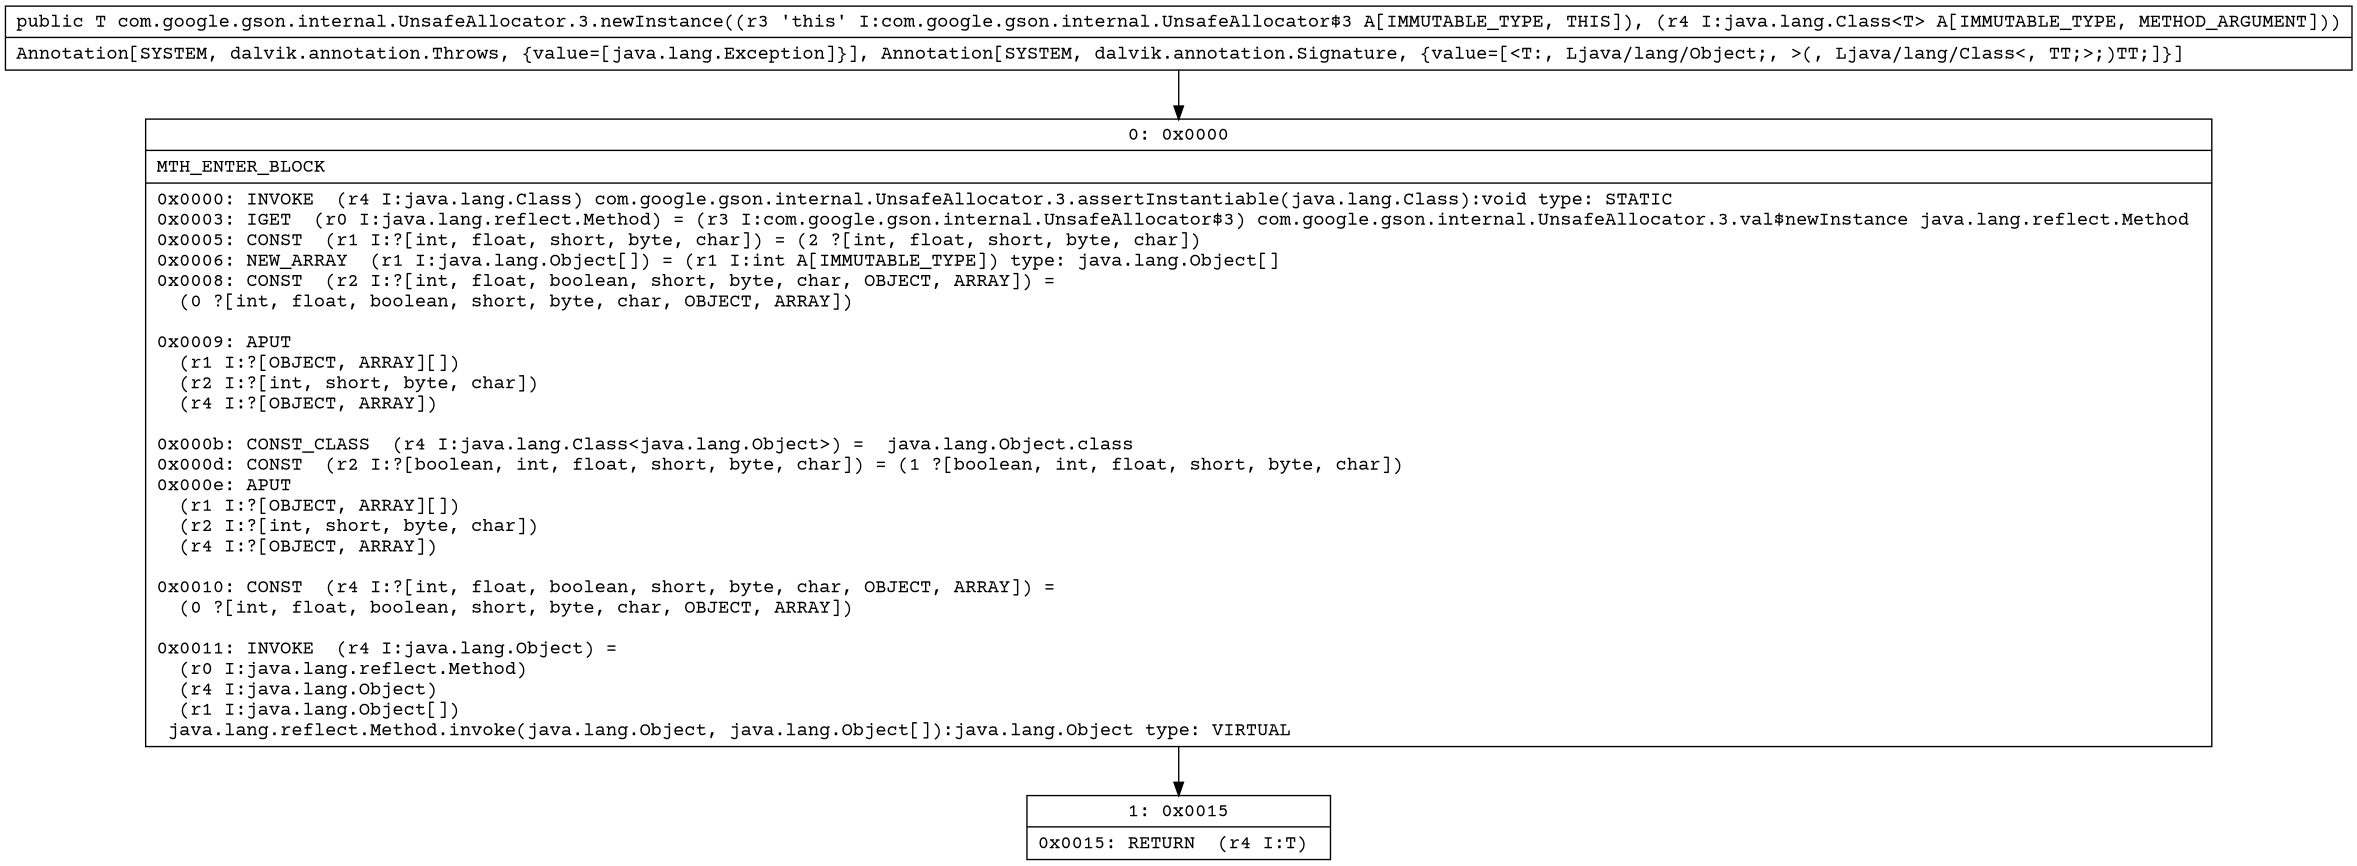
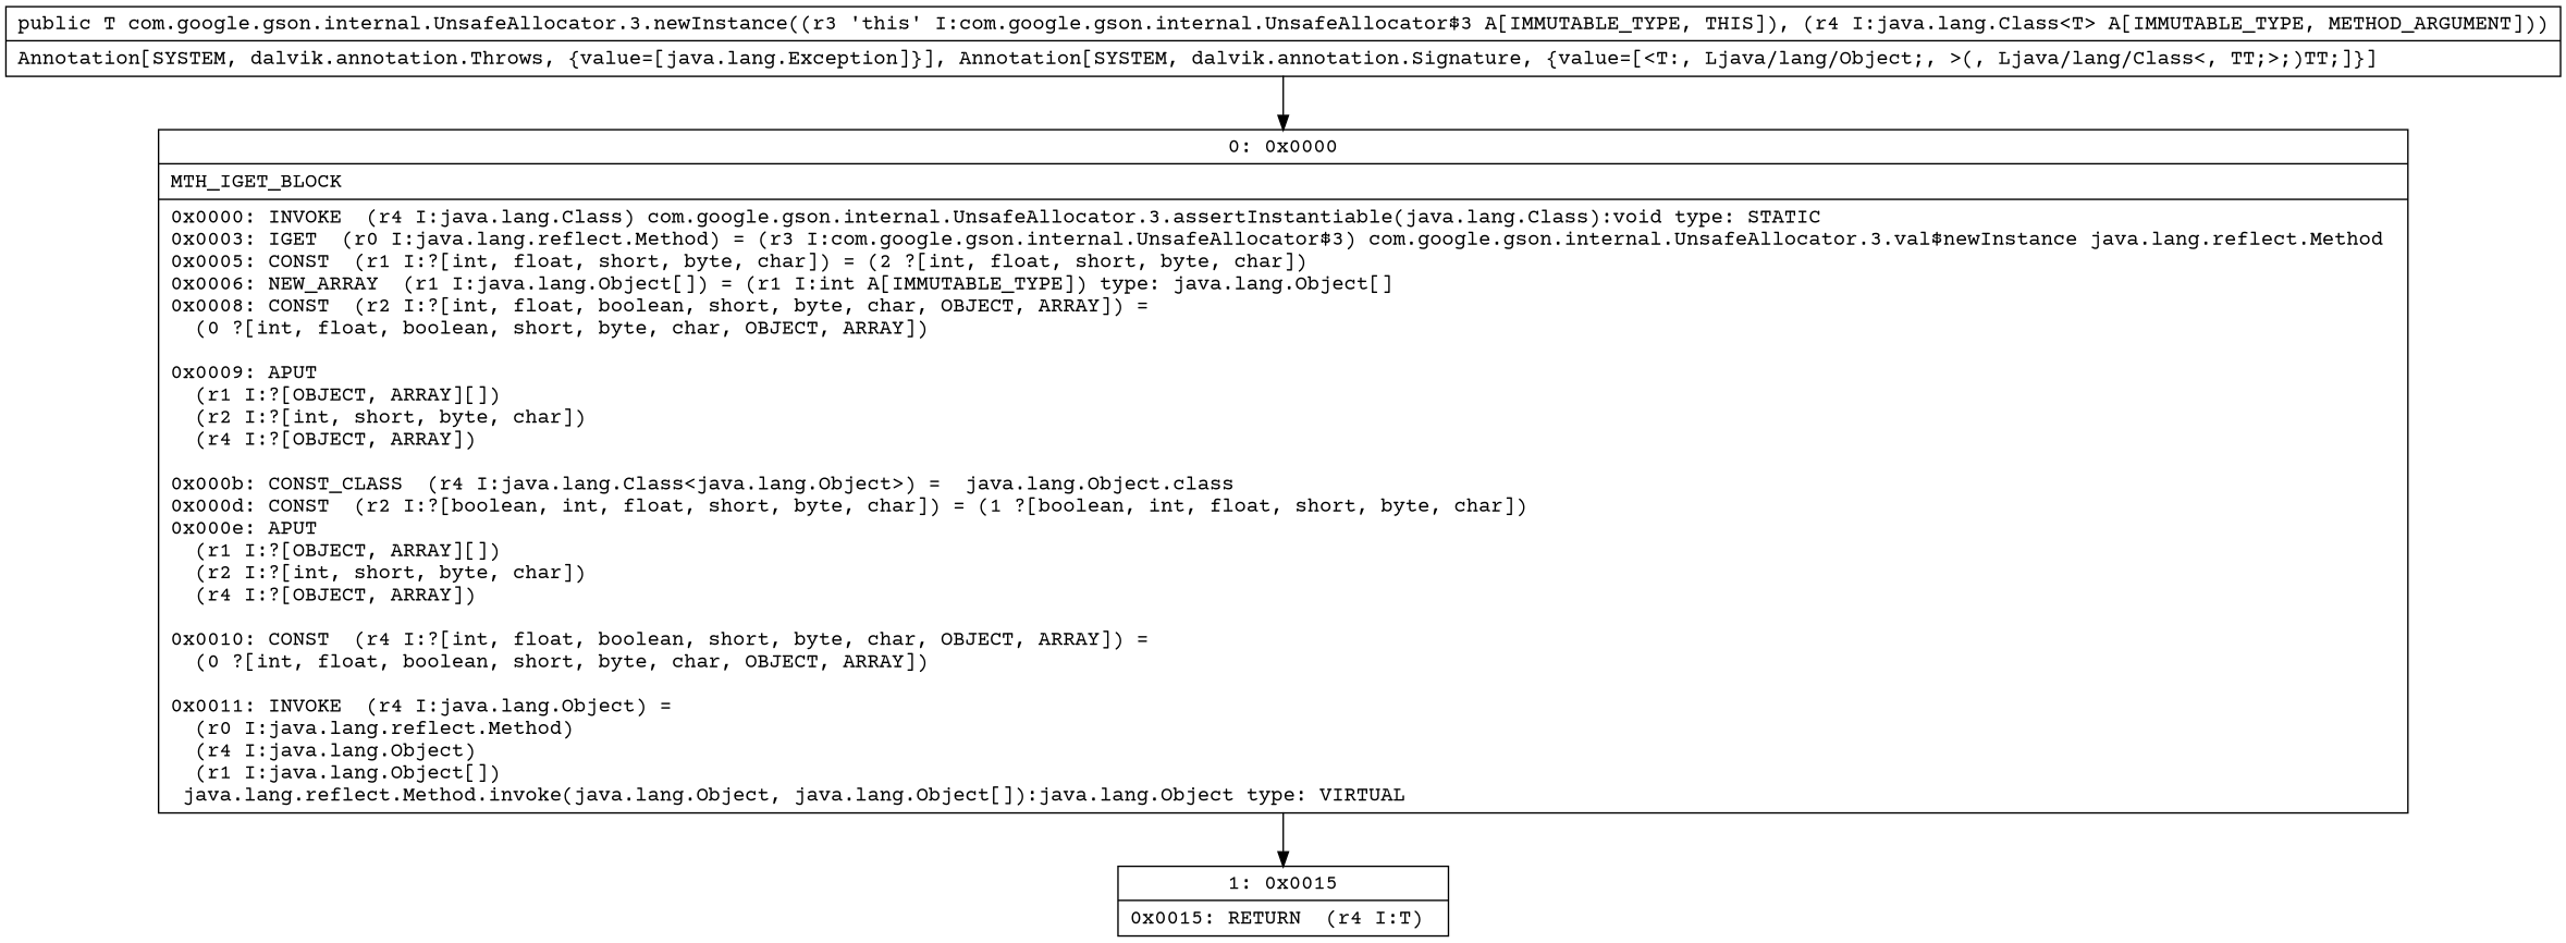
  digraph {
    fontname="Courier Prime"
    node [shape=record fontname="Courier Prime"]
    edge [fontname="Courier Prime"]
-   n1 [label="{0\:\ 0x0000|MTH_ENTER_BLOCK\l|0x0000: INVOKE  (r4 I:java.lang.Class) com.google.gson.internal.UnsafeAllocator.3.assertInstantiable(java.lang.Class):void type: STATIC \l0x0003: IGET  (r0 I:java.lang.reflect.Method) = (r3 I:com.google.gson.internal.UnsafeAllocator$3) com.google.gson.internal.UnsafeAllocator.3.val$newInstance java.lang.reflect.Method \l0x0005: CONST  (r1 I:?[int, float, short, byte, char]) = (2 ?[int, float, short, byte, char]) \l0x0006: NEW_ARRAY  (r1 I:java.lang.Object[]) = (r1 I:int A[IMMUTABLE_TYPE]) type: java.lang.Object[] \l0x0008: CONST  (r2 I:?[int, float, boolean, short, byte, char, OBJECT, ARRAY]) = \l  (0 ?[int, float, boolean, short, byte, char, OBJECT, ARRAY])\l \l0x0009: APUT  \l  (r1 I:?[OBJECT, ARRAY][])\l  (r2 I:?[int, short, byte, char])\l  (r4 I:?[OBJECT, ARRAY])\l \l0x000b: CONST_CLASS  (r4 I:java.lang.Class\<java.lang.Object\>) =  java.lang.Object.class \l0x000d: CONST  (r2 I:?[boolean, int, float, short, byte, char]) = (1 ?[boolean, int, float, short, byte, char]) \l0x000e: APUT  \l  (r1 I:?[OBJECT, ARRAY][])\l  (r2 I:?[int, short, byte, char])\l  (r4 I:?[OBJECT, ARRAY])\l \l0x0010: CONST  (r4 I:?[int, float, boolean, short, byte, char, OBJECT, ARRAY]) = \l  (0 ?[int, float, boolean, short, byte, char, OBJECT, ARRAY])\l \l0x0011: INVOKE  (r4 I:java.lang.Object) = \l  (r0 I:java.lang.reflect.Method)\l  (r4 I:java.lang.Object)\l  (r1 I:java.lang.Object[])\l java.lang.reflect.Method.invoke(java.lang.Object, java.lang.Object[]):java.lang.Object type: VIRTUAL \l}"]
+   n1 [label="{0\:\ 0x0000|MTH_IGET_BLOCK\l|0x0000: INVOKE  (r4 I:java.lang.Class) com.google.gson.internal.UnsafeAllocator.3.assertInstantiable(java.lang.Class):void type: STATIC \l0x0003: IGET  (r0 I:java.lang.reflect.Method) = (r3 I:com.google.gson.internal.UnsafeAllocator$3) com.google.gson.internal.UnsafeAllocator.3.val$newInstance java.lang.reflect.Method \l0x0005: CONST  (r1 I:?[int, float, short, byte, char]) = (2 ?[int, float, short, byte, char]) \l0x0006: NEW_ARRAY  (r1 I:java.lang.Object[]) = (r1 I:int A[IMMUTABLE_TYPE]) type: java.lang.Object[] \l0x0008: CONST  (r2 I:?[int, float, boolean, short, byte, char, OBJECT, ARRAY]) = \l  (0 ?[int, float, boolean, short, byte, char, OBJECT, ARRAY])\l \l0x0009: APUT  \l  (r1 I:?[OBJECT, ARRAY][])\l  (r2 I:?[int, short, byte, char])\l  (r4 I:?[OBJECT, ARRAY])\l \l0x000b: CONST_CLASS  (r4 I:java.lang.Class\<java.lang.Object\>) =  java.lang.Object.class \l0x000d: CONST  (r2 I:?[boolean, int, float, short, byte, char]) = (1 ?[boolean, int, float, short, byte, char]) \l0x000e: APUT  \l  (r1 I:?[OBJECT, ARRAY][])\l  (r2 I:?[int, short, byte, char])\l  (r4 I:?[OBJECT, ARRAY])\l \l0x0010: CONST  (r4 I:?[int, float, boolean, short, byte, char, OBJECT, ARRAY]) = \l  (0 ?[int, float, boolean, short, byte, char, OBJECT, ARRAY])\l \l0x0011: INVOKE  (r4 I:java.lang.Object) = \l  (r0 I:java.lang.reflect.Method)\l  (r4 I:java.lang.Object)\l  (r1 I:java.lang.Object[])\l java.lang.reflect.Method.invoke(java.lang.Object, java.lang.Object[]):java.lang.Object type: VIRTUAL \l}"]
    n2 [label="{1\:\ 0x0015|0x0015: RETURN  (r4 I:T) \l}"]
    n3 [label="{public T com.google.gson.internal.UnsafeAllocator.3.newInstance((r3 'this' I:com.google.gson.internal.UnsafeAllocator$3 A[IMMUTABLE_TYPE, THIS]), (r4 I:java.lang.Class\<T\> A[IMMUTABLE_TYPE, METHOD_ARGUMENT]))  | Annotation[SYSTEM, dalvik.annotation.Throws, \{value=[java.lang.Exception]\}], Annotation[SYSTEM, dalvik.annotation.Signature, \{value=[\<T:, Ljava\/lang\/Object;, \>(, Ljava\/lang\/Class\<, TT;\>;)TT;]\}]\l}"]
    n1 -> n2
    n3 -> n1
  }
